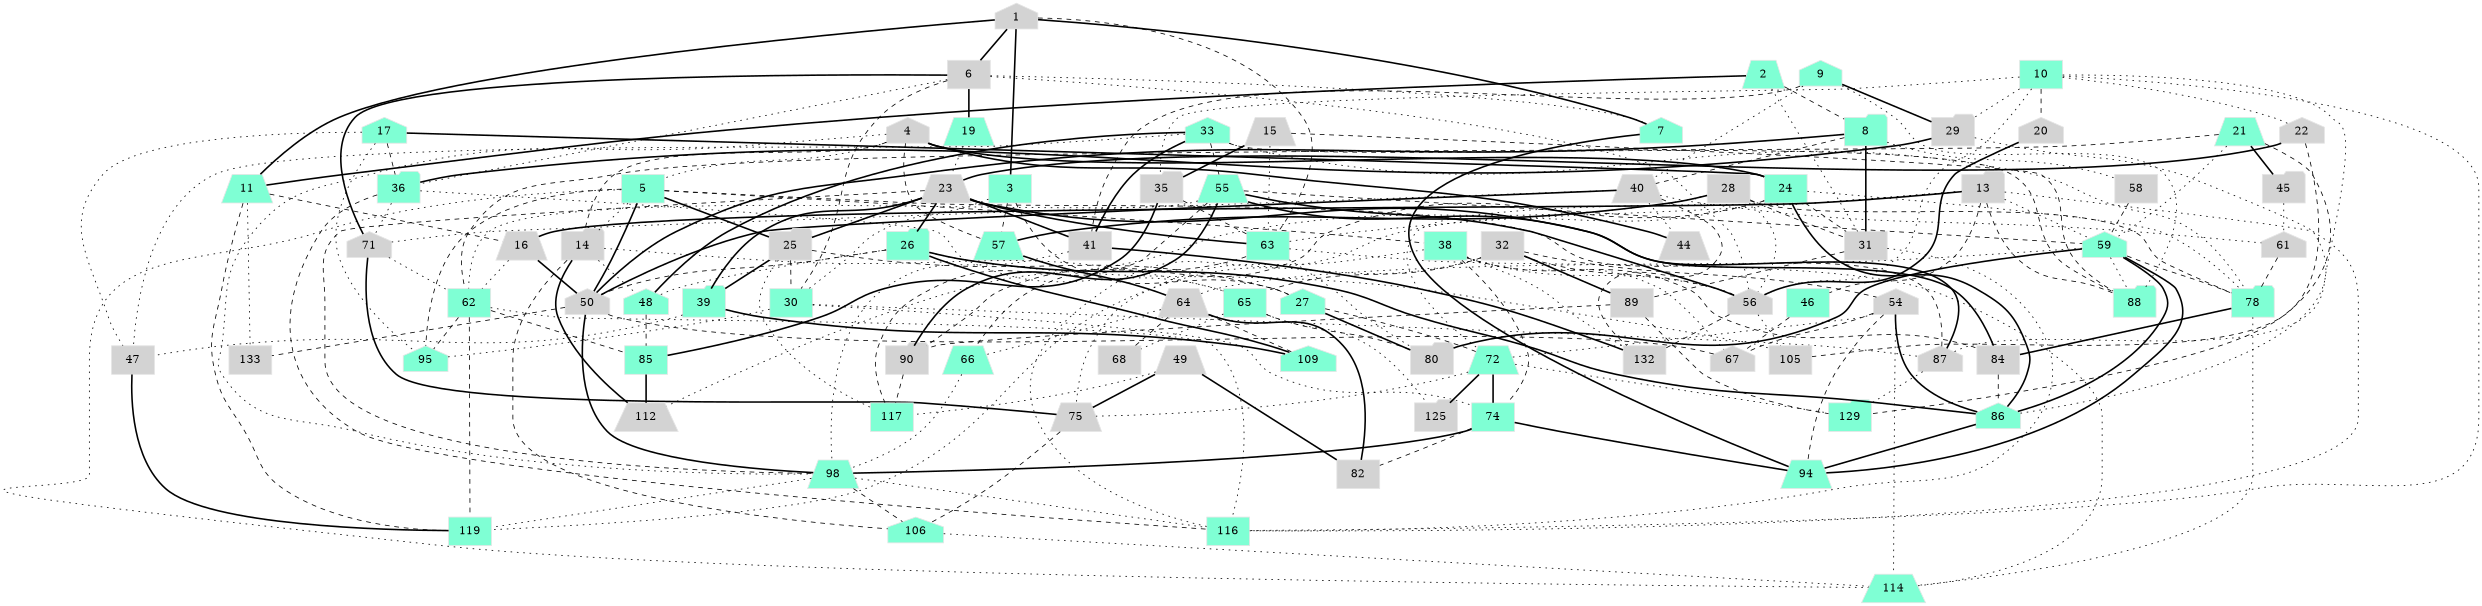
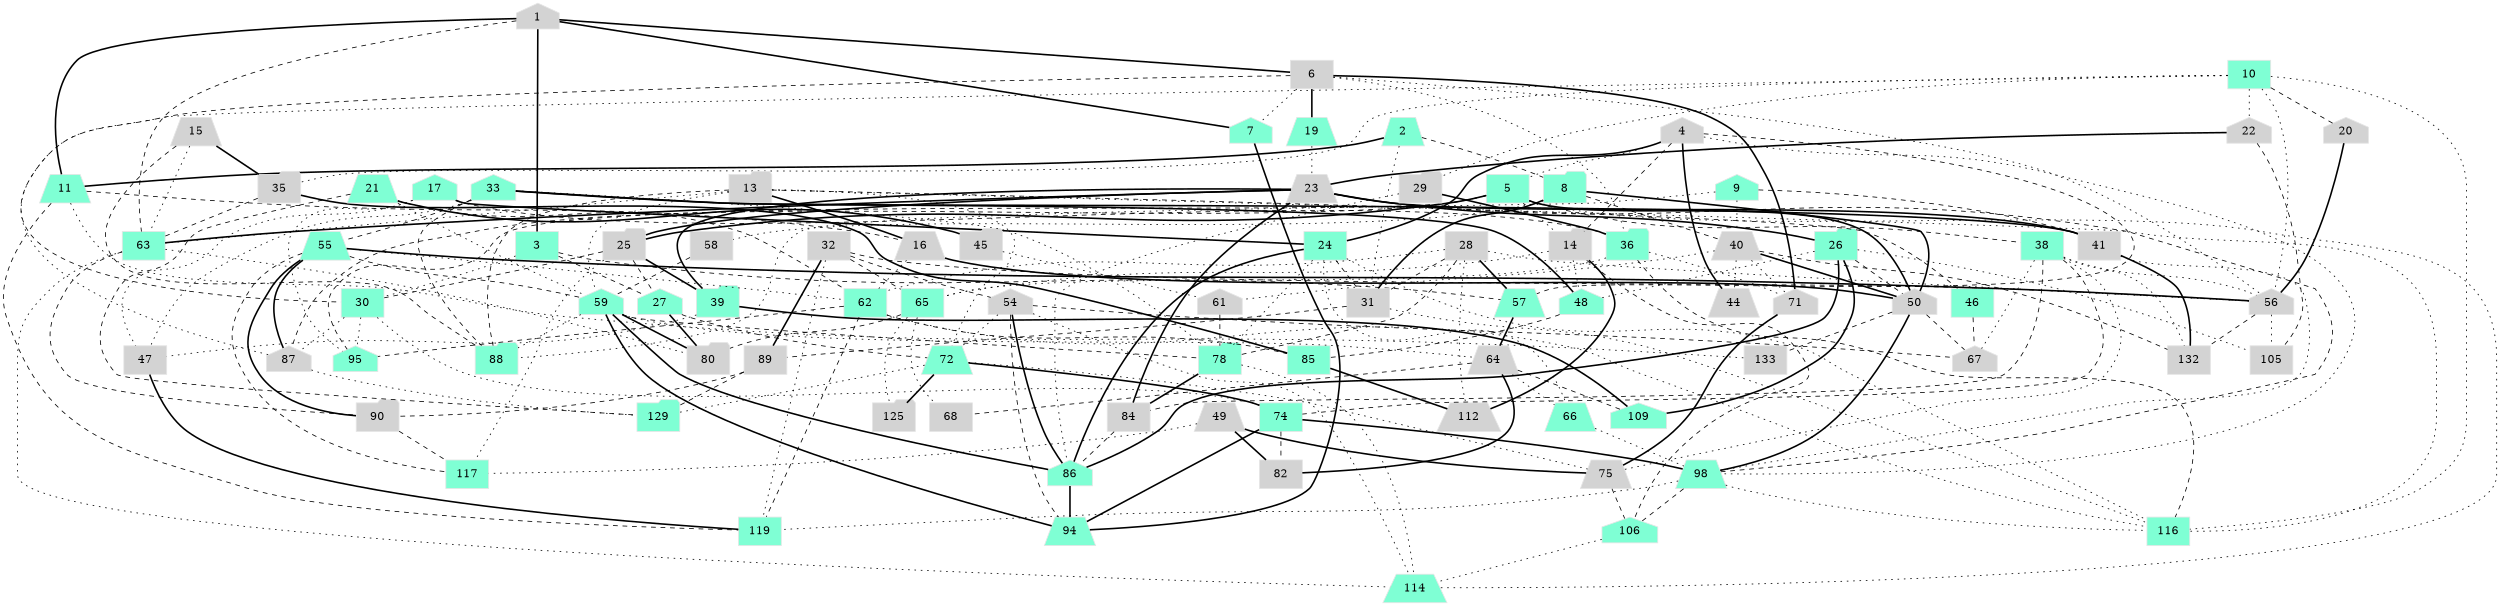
  graph {
    node [color=gray90 fillcolor=aquamarine shape=box style=filled]
    edge [style=dotted]
    1 [fillcolor=lightgrey shape=house super="+128"]
    3 [super="+115"]
    6 [fillcolor=lightgrey super="+60"]
    7 [shape=house]
    11 [shape=trapezium]
    63 [super="+92"]
    27 [shape=house super="+70"]
    30 [super="+96"]
    57 [shape=trapezium]
    19 [shape=trapezium]
    36 [shape=folder super="+52"]
    56 [fillcolor=lightgrey shape=house super="+123"]
    71 [fillcolor=lightgrey shape=house super="+121"]
    94 [shape=trapezium]
    16 [fillcolor=lightgrey shape=trapezium]
    119 [super="+120"]
    133 [fillcolor=lightgrey]
    114 [shape=trapezium super="+124"]
    80 [fillcolor=lightgrey shape=folder]
    90 [fillcolor=lightgrey shape=folder]
    8 [shape=folder super="+118"]
    31 [fillcolor=lightgrey super="+108"]
    50 [fillcolor=lightgrey shape=house super="+101"]
    40 [fillcolor=lightgrey shape=trapezium super="+81"]
    58 [fillcolor=lightgrey]
    2 [shape=trapezium]
    116 [super="+130"]
    89 [fillcolor=lightgrey super="+102"]
    72 [shape=trapezium super="+110"]
    87 [fillcolor=lightgrey shape=house super="+122"]
    95 [shape=house]
    74 [super="+131"]
    64 [fillcolor=lightgrey shape=trapezium super="+134"]
    4 [fillcolor=lightgrey shape=house super="+34"]
    5 [super="+51"]
    14 [fillcolor=lightgrey shape=folder super="+43"]
    24 [super="+42"]
    44 [fillcolor=lightgrey shape=trapezium]
    98 [shape=trapezium super="+113"]
    25 [fillcolor=lightgrey shape=folder super="+107"]
    38 [super="+76"]
    48 [shape=house]
    65 [super="+99"]
    106 [shape=house]
    112 [fillcolor=lightgrey shape=trapezium]
    66 [shape=trapezium]
    78 [shape=folder super="+83"]
    86 [shape=house super="+93"]
    39 [shape=folder super="+126"]
    117
    84 [fillcolor=lightgrey]
    67 [fillcolor=lightgrey shape=house]
    75 [fillcolor=lightgrey shape=trapezium]
    132 [fillcolor=lightgrey]
    129 [shape=folder]
    23 [fillcolor=lightgrey shape=trapezium super="+127"]
    105 [fillcolor=lightgrey]
    61 [fillcolor=lightgrey shape=house]
    59 [shape=house super="+100"]
    9 [shape=house super="+12"]
    29 [fillcolor=lightgrey shape=folder]
    41 [fillcolor=lightgrey super="+91"]
    88 [shape=folder super="+103"]
    10 [super="+37"]
    20 [fillcolor=lightgrey shape=house]
    22 [fillcolor=lightgrey shape=house]
    35 [fillcolor=lightgrey shape=folder]
    85
    62
    13 [fillcolor=lightgrey shape=folder super="+18"]
    46
    125 [fillcolor=lightgrey shape=folder]
    68 [fillcolor=lightgrey]
    15 [fillcolor=lightgrey shape=trapezium]
    17 [shape=house]
    47 [fillcolor=lightgrey]
    26 [shape=folder super="+73"]
    21 [shape=trapezium]
    45 [fillcolor=lightgrey shape=folder]
    109 [shape=house]
    28 [fillcolor=lightgrey super="+53"]
    82 [fillcolor=lightgrey]
    32 [fillcolor=lightgrey super="+104"]
    54 [fillcolor=lightgrey shape=house super="+111"]
    33 [shape=house super="+97"]
    55 [shape=trapezium super="+77"]
    49 [fillcolor=lightgrey shape=trapezium super="+69"]
    1 -- 3 [style=bold]
    1 -- 6 [style=bold]
    1 -- 7 [style=bold]
    1 -- 11 [style=bold]
    1 -- 63 [style=dashed]
    3 -- 27 [style=dashed]
    3 -- 30
    3 -- 57 [style=dashed]
    6 -- 7
    6 -- 30 [style=dashed]
    6 -- 19 [style=bold]
    6 -- 36
    6 -- 56
    6 -- 71 [style=bold]
    7 -- 94 [style=bold]
    11 -- 16 [style=dashed]
    11 -- 119 [style=dashed]
    11 -- 133
    63 -- 114
    63 -- 80
    63 -- 90 [style=dashed]
    27 -- 80 [style=bold]
    27 -- 72 [style=dashed]
    30 -- 87
    30 -- 95
    30 -- 74
    57 -- 64 [style=bold]
    19 -- 23
    36 -- 71
    36 -- 116 [style=dashed]
    36 -- 65
    56 -- 132 [style=dashed]
    56 -- 105
    71 -- 75 [style=bold]
    16 -- 50 [style=bold]
    16 -- 62
    90 -- 117 [style=dashed]
    8 -- 31 [style=bold]
    8 -- 50 [style=bold]
    8 -- 40 [style=dashed]
    8 -- 58
    31 -- 116
    31 -- 89 [style=dashed]
    50 -- 133 [style=dashed]
    50 -- 98 [style=bold]
    50 -- 67 [style=dashed]
    40 -- 71
    40 -- 50 [style=bold]
    40 -- 44
    40 -- 132 [style=dashed]
    40 -- 61
    58 -- 59 [style=dashed]
    2 -- 11 [style=bold]
    2 -- 8 [style=dashed]
    2 -- 31
    89 -- 90 [style=dashed]
    89 -- 129 [style=dashed]
    72 -- 74 [style=bold]
    72 -- 75
    72 -- 129
    72 -- 125 [style=bold weight=2]
    87 -- 129
    74 -- 94 [style=bold]
    74 -- 98 [style=bold]
    74 -- 82 [style=dashed]
    64 -- 66
    64 -- 68 [style=dashed]
    64 -- 109 [style=dashed]
    64 -- 82 [style=bold]
    4 -- 57 [style=dashed]
    4 -- 5
    4 -- 14 [style=dashed]
    4 -- 24 [style=bold weight=2]
    4 -- 44 [style=bold]
    4 -- 98
    5 -- 114
    5 -- 50 [style=bold]
    5 -- 87 [style=dashed weight=2]
    5 -- 95 [style=dashed]
    5 -- 14
    5 -- 25 [style=bold]
    5 -- 38 [style=dashed]
    14 -- 48
    14 -- 65
    14 -- 106 [style=dashed]
    14 -- 112 [style=bold]
    24 -- 31 [style=dashed]
    24 -- 116
-   24 -- 66 [style=dashed]
+   24 -- 66
    24 -- 78
    24 -- 86 [style=bold]
    98 -- 119
    98 -- 116
    98 -- 106 [style=dashed]
    25 -- 27 [style=dashed]
    25 -- 30 [style=dashed]
    25 -- 39 [style=bold]
    25 -- 117
    38 -- 56
    38 -- 74 [style=dashed]
    38 -- 84 [style=dashed]
    38 -- 67
    38 -- 75
    38 -- 132
    48 -- 85 [style=dashed]
    65 -- 80 [style=dashed]
    65 -- 125
    65 -- 68
    106 -- 114
    66 -- 98
    78 -- 114
    78 -- 84 [style=bold]
    86 -- 94 [style=bold]
    39 -- 47
    39 -- 109 [style=bold]
    84 -- 86 [style=dashed]
    75 -- 106 [style=dashed]
    23 -- 63 [style=bold]
    23 -- 98 [style=dashed]
    23 -- 25 [style=bold weight=2]
    23 -- 39 [style=bold]
    23 -- 84 [style=bold]
    23 -- 41 [style=bold]
    23 -- 26 [style=bold]
    61 -- 78 [style=dashed]
    59 -- 94 [style=bold]
    59 -- 80 [style=bold]
    59 -- 64
    59 -- 78 [style=dashed]
    59 -- 86 [style=bold]
    59 -- 88
    9 -- 40 [weight=2]
-   9 -- 29 [style=bold]
    9 -- 41 [style=dashed]
    9 -- 88
    29 -- 36 [style=bold]
    29 -- 86
    41 -- 98
    41 -- 132 [style=bold]
    10 -- 56
    10 -- 116
    10 -- 87
    10 -- 29
    10 -- 20 [style=dashed]
    10 -- 22
    10 -- 35
    20 -- 56 [style=bold]
    22 -- 23 [style=bold]
    22 -- 105 [style=dashed]
    35 -- 63 [style=dashed]
    35 -- 85 [style=bold]
    85 -- 112 [style=bold]
    62 -- 119 [style=dashed]
    62 -- 116
    62 -- 95 [style=dashed]
    62 -- 85 [style=dashed]
    13 -- 63 [weight=2]
    13 -- 16 [style=bold]
    13 -- 116
    13 -- 72
    13 -- 59
    13 -- 88 [style=dashed]
    13 -- 46 [style=dashed]
    46 -- 67 [style=dashed]
    15 -- 63
    15 -- 88 [style=dashed]
    15 -- 35 [style=bold]
    17 -- 36 [style=dashed]
    17 -- 95
    17 -- 24 [style=bold]
    17 -- 47
    47 -- 119 [style=bold]
    26 -- 50 [style=dashed]
    26 -- 48
    26 -- 86 [style=bold]
    26 -- 105
    26 -- 109 [style=bold]
    21 -- 129 [style=dashed]
    21 -- 59
    21 -- 62 [style=dashed]
    21 -- 45 [style=bold]
    45 -- 61
    28 -- 57 [style=bold]
    28 -- 56
    28 -- 31 [style=dashed]
    28 -- 112
    28 -- 78 [style=dashed]
-   71 -- 62
+   28 -- 62
    32 -- 56 [style=dashed]
    32 -- 119
    32 -- 89 [style=bold]
    32 -- 65 [style=dashed]
    32 -- 54 [style=dashed]
    54 -- 94 [style=dashed]
    54 -- 114
    54 -- 72
    54 -- 86 [style=bold]
    54 -- 67 [style=dashed]
    33 -- 48 [style=bold]
    33 -- 78
    33 -- 41 [style=bold]
    33 -- 88 [style=dashed]
    33 -- 47
    33 -- 55 [style=dashed]
    55 -- 56 [style=bold]
    55 -- 90 [style=bold]
    55 -- 87 [style=bold]
    55 -- 117 [style=dashed]
    55 -- 59 [style=dashed]
    55 -- 62
    49 -- 117
    49 -- 75 [style=bold]
    49 -- 82 [style=bold]
  }
